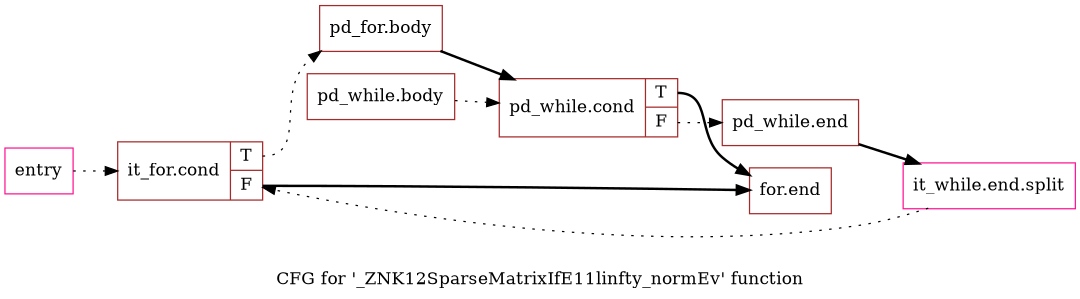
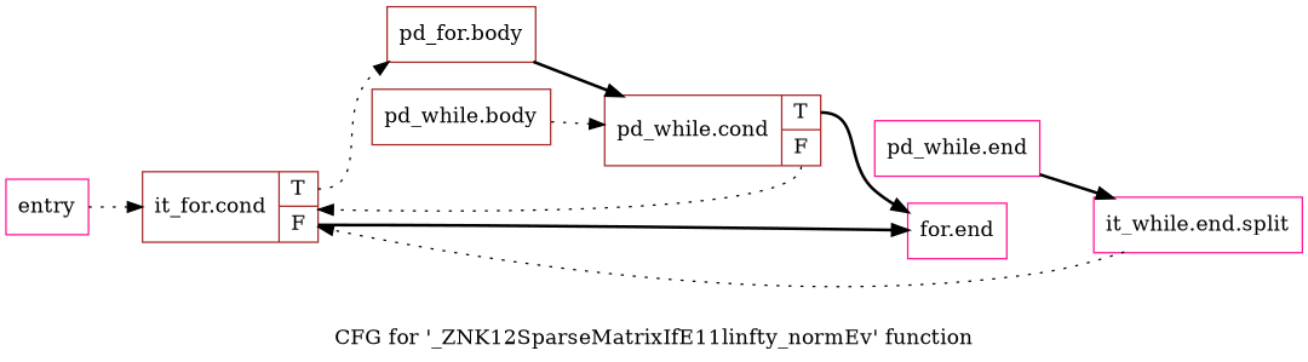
  digraph {
    label="CFG for '_ZNK12SparseMatrixIfE11linfty_normEv' function"
    rankdir=LR
    node [color=brown shape=record]
    edge [style=dotted]
    n1 [color=deeppink label="{entry}"]
    n2 [label="{it_for.cond|{<s0>T|<s1>F}}"]
    n3 [label="{pd_for.body}"]
-   n4 [label="{for.end}"]
+   n4 [color=deeppink label="{for.end}"]
    n5 [label="{pd_while.cond|{<s0>T|<s1>F}}"]
-   n6 [label="{pd_while.end}"]
+   n6 [color=deeppink label="{pd_while.end}"]
    n7 [label="{pd_while.body}"]
    n8 [color=deeppink label="{it_while.end.split}"]
    n1 -> n2
    n2 -> n3 [tailport=s0]
    n2 -> n4 [style=bold tailport=s1]
    n3 -> n5 [style=bold]
    n5 -> n4 [style=bold tailport=s0]
-   n5 -> n6 [tailport=s1]
+   n5 -> n2 [tailport=s1]
    n6 -> n8 [style=bold]
    n7 -> n5
    n8 -> n2
  }
